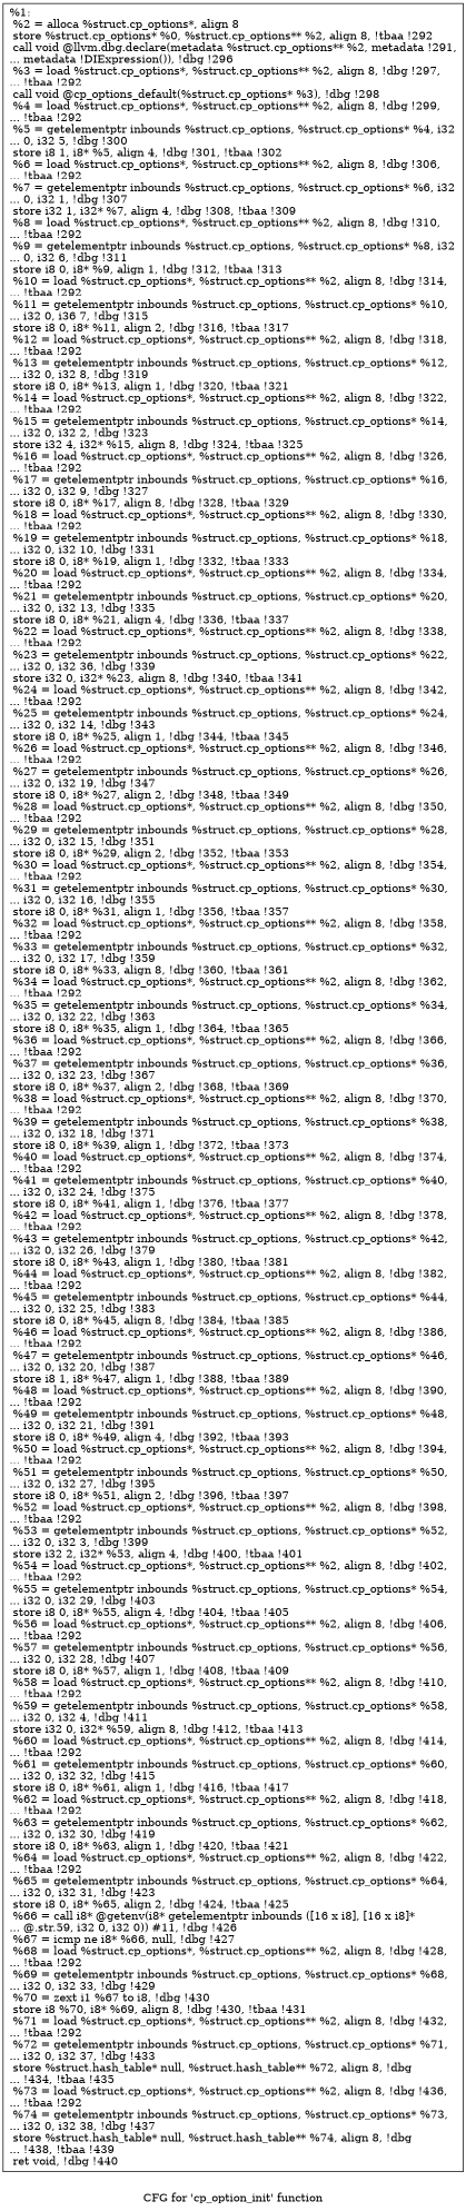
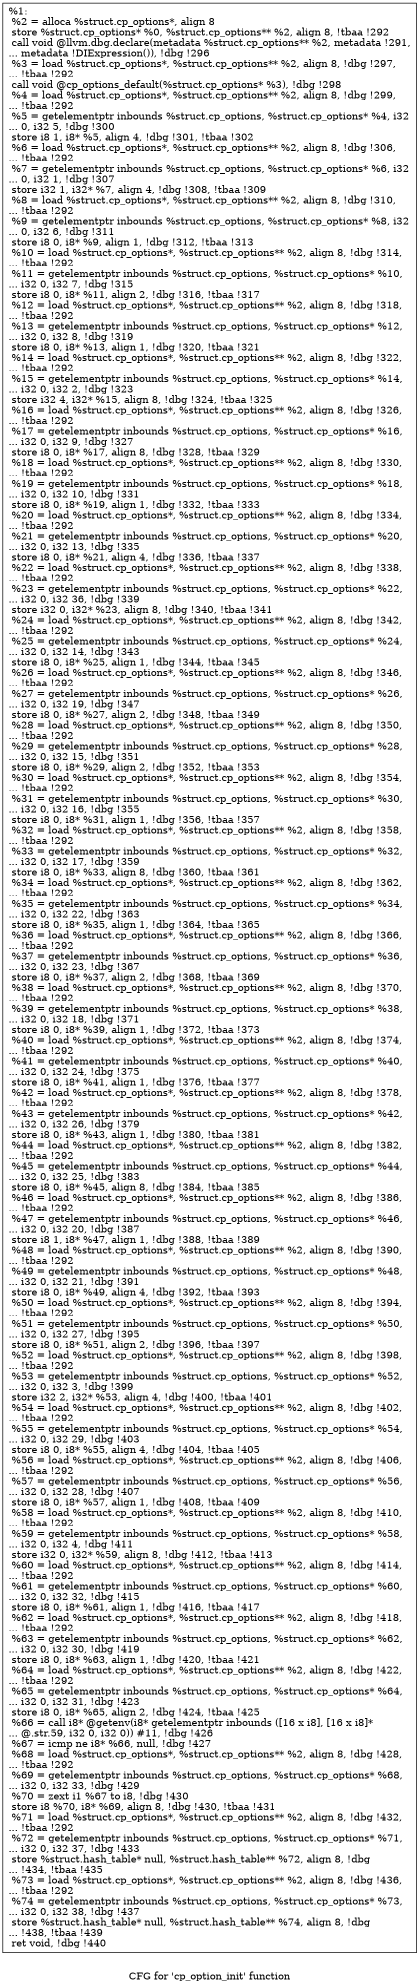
  digraph {
    label="CFG for 'cp_option_init' function"
-   n1 [label="{%1:\l  %2 = alloca %struct.cp_options*, align 8\l  store %struct.cp_options* %0, %struct.cp_options** %2, align 8, !tbaa !292\l  call void @llvm.dbg.declare(metadata %struct.cp_options** %2, metadata !291,\l... metadata !DIExpression()), !dbg !296\l  %3 = load %struct.cp_options*, %struct.cp_options** %2, align 8, !dbg !297,\l... !tbaa !292\l  call void @cp_options_default(%struct.cp_options* %3), !dbg !298\l  %4 = load %struct.cp_options*, %struct.cp_options** %2, align 8, !dbg !299,\l... !tbaa !292\l  %5 = getelementptr inbounds %struct.cp_options, %struct.cp_options* %4, i32\l... 0, i32 5, !dbg !300\l  store i8 1, i8* %5, align 4, !dbg !301, !tbaa !302\l  %6 = load %struct.cp_options*, %struct.cp_options** %2, align 8, !dbg !306,\l... !tbaa !292\l  %7 = getelementptr inbounds %struct.cp_options, %struct.cp_options* %6, i32\l... 0, i32 1, !dbg !307\l  store i32 1, i32* %7, align 4, !dbg !308, !tbaa !309\l  %8 = load %struct.cp_options*, %struct.cp_options** %2, align 8, !dbg !310,\l... !tbaa !292\l  %9 = getelementptr inbounds %struct.cp_options, %struct.cp_options* %8, i32\l... 0, i32 6, !dbg !311\l  store i8 0, i8* %9, align 1, !dbg !312, !tbaa !313\l  %10 = load %struct.cp_options*, %struct.cp_options** %2, align 8, !dbg !314,\l... !tbaa !292\l  %11 = getelementptr inbounds %struct.cp_options, %struct.cp_options* %10,\l... i32 0, i36 7, !dbg !315\l  store i8 0, i8* %11, align 2, !dbg !316, !tbaa !317\l  %12 = load %struct.cp_options*, %struct.cp_options** %2, align 8, !dbg !318,\l... !tbaa !292\l  %13 = getelementptr inbounds %struct.cp_options, %struct.cp_options* %12,\l... i32 0, i32 8, !dbg !319\l  store i8 0, i8* %13, align 1, !dbg !320, !tbaa !321\l  %14 = load %struct.cp_options*, %struct.cp_options** %2, align 8, !dbg !322,\l... !tbaa !292\l  %15 = getelementptr inbounds %struct.cp_options, %struct.cp_options* %14,\l... i32 0, i32 2, !dbg !323\l  store i32 4, i32* %15, align 8, !dbg !324, !tbaa !325\l  %16 = load %struct.cp_options*, %struct.cp_options** %2, align 8, !dbg !326,\l... !tbaa !292\l  %17 = getelementptr inbounds %struct.cp_options, %struct.cp_options* %16,\l... i32 0, i32 9, !dbg !327\l  store i8 0, i8* %17, align 8, !dbg !328, !tbaa !329\l  %18 = load %struct.cp_options*, %struct.cp_options** %2, align 8, !dbg !330,\l... !tbaa !292\l  %19 = getelementptr inbounds %struct.cp_options, %struct.cp_options* %18,\l... i32 0, i32 10, !dbg !331\l  store i8 0, i8* %19, align 1, !dbg !332, !tbaa !333\l  %20 = load %struct.cp_options*, %struct.cp_options** %2, align 8, !dbg !334,\l... !tbaa !292\l  %21 = getelementptr inbounds %struct.cp_options, %struct.cp_options* %20,\l... i32 0, i32 13, !dbg !335\l  store i8 0, i8* %21, align 4, !dbg !336, !tbaa !337\l  %22 = load %struct.cp_options*, %struct.cp_options** %2, align 8, !dbg !338,\l... !tbaa !292\l  %23 = getelementptr inbounds %struct.cp_options, %struct.cp_options* %22,\l... i32 0, i32 36, !dbg !339\l  store i32 0, i32* %23, align 8, !dbg !340, !tbaa !341\l  %24 = load %struct.cp_options*, %struct.cp_options** %2, align 8, !dbg !342,\l... !tbaa !292\l  %25 = getelementptr inbounds %struct.cp_options, %struct.cp_options* %24,\l... i32 0, i32 14, !dbg !343\l  store i8 0, i8* %25, align 1, !dbg !344, !tbaa !345\l  %26 = load %struct.cp_options*, %struct.cp_options** %2, align 8, !dbg !346,\l... !tbaa !292\l  %27 = getelementptr inbounds %struct.cp_options, %struct.cp_options* %26,\l... i32 0, i32 19, !dbg !347\l  store i8 0, i8* %27, align 2, !dbg !348, !tbaa !349\l  %28 = load %struct.cp_options*, %struct.cp_options** %2, align 8, !dbg !350,\l... !tbaa !292\l  %29 = getelementptr inbounds %struct.cp_options, %struct.cp_options* %28,\l... i32 0, i32 15, !dbg !351\l  store i8 0, i8* %29, align 2, !dbg !352, !tbaa !353\l  %30 = load %struct.cp_options*, %struct.cp_options** %2, align 8, !dbg !354,\l... !tbaa !292\l  %31 = getelementptr inbounds %struct.cp_options, %struct.cp_options* %30,\l... i32 0, i32 16, !dbg !355\l  store i8 0, i8* %31, align 1, !dbg !356, !tbaa !357\l  %32 = load %struct.cp_options*, %struct.cp_options** %2, align 8, !dbg !358,\l... !tbaa !292\l  %33 = getelementptr inbounds %struct.cp_options, %struct.cp_options* %32,\l... i32 0, i32 17, !dbg !359\l  store i8 0, i8* %33, align 8, !dbg !360, !tbaa !361\l  %34 = load %struct.cp_options*, %struct.cp_options** %2, align 8, !dbg !362,\l... !tbaa !292\l  %35 = getelementptr inbounds %struct.cp_options, %struct.cp_options* %34,\l... i32 0, i32 22, !dbg !363\l  store i8 0, i8* %35, align 1, !dbg !364, !tbaa !365\l  %36 = load %struct.cp_options*, %struct.cp_options** %2, align 8, !dbg !366,\l... !tbaa !292\l  %37 = getelementptr inbounds %struct.cp_options, %struct.cp_options* %36,\l... i32 0, i32 23, !dbg !367\l  store i8 0, i8* %37, align 2, !dbg !368, !tbaa !369\l  %38 = load %struct.cp_options*, %struct.cp_options** %2, align 8, !dbg !370,\l... !tbaa !292\l  %39 = getelementptr inbounds %struct.cp_options, %struct.cp_options* %38,\l... i32 0, i32 18, !dbg !371\l  store i8 0, i8* %39, align 1, !dbg !372, !tbaa !373\l  %40 = load %struct.cp_options*, %struct.cp_options** %2, align 8, !dbg !374,\l... !tbaa !292\l  %41 = getelementptr inbounds %struct.cp_options, %struct.cp_options* %40,\l... i32 0, i32 24, !dbg !375\l  store i8 0, i8* %41, align 1, !dbg !376, !tbaa !377\l  %42 = load %struct.cp_options*, %struct.cp_options** %2, align 8, !dbg !378,\l... !tbaa !292\l  %43 = getelementptr inbounds %struct.cp_options, %struct.cp_options* %42,\l... i32 0, i32 26, !dbg !379\l  store i8 0, i8* %43, align 1, !dbg !380, !tbaa !381\l  %44 = load %struct.cp_options*, %struct.cp_options** %2, align 8, !dbg !382,\l... !tbaa !292\l  %45 = getelementptr inbounds %struct.cp_options, %struct.cp_options* %44,\l... i32 0, i32 25, !dbg !383\l  store i8 0, i8* %45, align 8, !dbg !384, !tbaa !385\l  %46 = load %struct.cp_options*, %struct.cp_options** %2, align 8, !dbg !386,\l... !tbaa !292\l  %47 = getelementptr inbounds %struct.cp_options, %struct.cp_options* %46,\l... i32 0, i32 20, !dbg !387\l  store i8 1, i8* %47, align 1, !dbg !388, !tbaa !389\l  %48 = load %struct.cp_options*, %struct.cp_options** %2, align 8, !dbg !390,\l... !tbaa !292\l  %49 = getelementptr inbounds %struct.cp_options, %struct.cp_options* %48,\l... i32 0, i32 21, !dbg !391\l  store i8 0, i8* %49, align 4, !dbg !392, !tbaa !393\l  %50 = load %struct.cp_options*, %struct.cp_options** %2, align 8, !dbg !394,\l... !tbaa !292\l  %51 = getelementptr inbounds %struct.cp_options, %struct.cp_options* %50,\l... i32 0, i32 27, !dbg !395\l  store i8 0, i8* %51, align 2, !dbg !396, !tbaa !397\l  %52 = load %struct.cp_options*, %struct.cp_options** %2, align 8, !dbg !398,\l... !tbaa !292\l  %53 = getelementptr inbounds %struct.cp_options, %struct.cp_options* %52,\l... i32 0, i32 3, !dbg !399\l  store i32 2, i32* %53, align 4, !dbg !400, !tbaa !401\l  %54 = load %struct.cp_options*, %struct.cp_options** %2, align 8, !dbg !402,\l... !tbaa !292\l  %55 = getelementptr inbounds %struct.cp_options, %struct.cp_options* %54,\l... i32 0, i32 29, !dbg !403\l  store i8 0, i8* %55, align 4, !dbg !404, !tbaa !405\l  %56 = load %struct.cp_options*, %struct.cp_options** %2, align 8, !dbg !406,\l... !tbaa !292\l  %57 = getelementptr inbounds %struct.cp_options, %struct.cp_options* %56,\l... i32 0, i32 28, !dbg !407\l  store i8 0, i8* %57, align 1, !dbg !408, !tbaa !409\l  %58 = load %struct.cp_options*, %struct.cp_options** %2, align 8, !dbg !410,\l... !tbaa !292\l  %59 = getelementptr inbounds %struct.cp_options, %struct.cp_options* %58,\l... i32 0, i32 4, !dbg !411\l  store i32 0, i32* %59, align 8, !dbg !412, !tbaa !413\l  %60 = load %struct.cp_options*, %struct.cp_options** %2, align 8, !dbg !414,\l... !tbaa !292\l  %61 = getelementptr inbounds %struct.cp_options, %struct.cp_options* %60,\l... i32 0, i32 32, !dbg !415\l  store i8 0, i8* %61, align 1, !dbg !416, !tbaa !417\l  %62 = load %struct.cp_options*, %struct.cp_options** %2, align 8, !dbg !418,\l... !tbaa !292\l  %63 = getelementptr inbounds %struct.cp_options, %struct.cp_options* %62,\l... i32 0, i32 30, !dbg !419\l  store i8 0, i8* %63, align 1, !dbg !420, !tbaa !421\l  %64 = load %struct.cp_options*, %struct.cp_options** %2, align 8, !dbg !422,\l... !tbaa !292\l  %65 = getelementptr inbounds %struct.cp_options, %struct.cp_options* %64,\l... i32 0, i32 31, !dbg !423\l  store i8 0, i8* %65, align 2, !dbg !424, !tbaa !425\l  %66 = call i8* @getenv(i8* getelementptr inbounds ([16 x i8], [16 x i8]*\l... @.str.59, i32 0, i32 0)) #11, !dbg !426\l  %67 = icmp ne i8* %66, null, !dbg !427\l  %68 = load %struct.cp_options*, %struct.cp_options** %2, align 8, !dbg !428,\l... !tbaa !292\l  %69 = getelementptr inbounds %struct.cp_options, %struct.cp_options* %68,\l... i32 0, i32 33, !dbg !429\l  %70 = zext i1 %67 to i8, !dbg !430\l  store i8 %70, i8* %69, align 8, !dbg !430, !tbaa !431\l  %71 = load %struct.cp_options*, %struct.cp_options** %2, align 8, !dbg !432,\l... !tbaa !292\l  %72 = getelementptr inbounds %struct.cp_options, %struct.cp_options* %71,\l... i32 0, i32 37, !dbg !433\l  store %struct.hash_table* null, %struct.hash_table** %72, align 8, !dbg\l... !434, !tbaa !435\l  %73 = load %struct.cp_options*, %struct.cp_options** %2, align 8, !dbg !436,\l... !tbaa !292\l  %74 = getelementptr inbounds %struct.cp_options, %struct.cp_options* %73,\l... i32 0, i32 38, !dbg !437\l  store %struct.hash_table* null, %struct.hash_table** %74, align 8, !dbg\l... !438, !tbaa !439\l  ret void, !dbg !440\l}" shape=record]
+   n1 [label="{%1:\l  %2 = alloca %struct.cp_options*, align 8\l  store %struct.cp_options* %0, %struct.cp_options** %2, align 8, !tbaa !292\l  call void @llvm.dbg.declare(metadata %struct.cp_options** %2, metadata !291,\l... metadata !DIExpression()), !dbg !296\l  %3 = load %struct.cp_options*, %struct.cp_options** %2, align 8, !dbg !297,\l... !tbaa !292\l  call void @cp_options_default(%struct.cp_options* %3), !dbg !298\l  %4 = load %struct.cp_options*, %struct.cp_options** %2, align 8, !dbg !299,\l... !tbaa !292\l  %5 = getelementptr inbounds %struct.cp_options, %struct.cp_options* %4, i32\l... 0, i32 5, !dbg !300\l  store i8 1, i8* %5, align 4, !dbg !301, !tbaa !302\l  %6 = load %struct.cp_options*, %struct.cp_options** %2, align 8, !dbg !306,\l... !tbaa !292\l  %7 = getelementptr inbounds %struct.cp_options, %struct.cp_options* %6, i32\l... 0, i32 1, !dbg !307\l  store i32 1, i32* %7, align 4, !dbg !308, !tbaa !309\l  %8 = load %struct.cp_options*, %struct.cp_options** %2, align 8, !dbg !310,\l... !tbaa !292\l  %9 = getelementptr inbounds %struct.cp_options, %struct.cp_options* %8, i32\l... 0, i32 6, !dbg !311\l  store i8 0, i8* %9, align 1, !dbg !312, !tbaa !313\l  %10 = load %struct.cp_options*, %struct.cp_options** %2, align 8, !dbg !314,\l... !tbaa !292\l  %11 = getelementptr inbounds %struct.cp_options, %struct.cp_options* %10,\l... i32 0, i32 7, !dbg !315\l  store i8 0, i8* %11, align 2, !dbg !316, !tbaa !317\l  %12 = load %struct.cp_options*, %struct.cp_options** %2, align 8, !dbg !318,\l... !tbaa !292\l  %13 = getelementptr inbounds %struct.cp_options, %struct.cp_options* %12,\l... i32 0, i32 8, !dbg !319\l  store i8 0, i8* %13, align 1, !dbg !320, !tbaa !321\l  %14 = load %struct.cp_options*, %struct.cp_options** %2, align 8, !dbg !322,\l... !tbaa !292\l  %15 = getelementptr inbounds %struct.cp_options, %struct.cp_options* %14,\l... i32 0, i32 2, !dbg !323\l  store i32 4, i32* %15, align 8, !dbg !324, !tbaa !325\l  %16 = load %struct.cp_options*, %struct.cp_options** %2, align 8, !dbg !326,\l... !tbaa !292\l  %17 = getelementptr inbounds %struct.cp_options, %struct.cp_options* %16,\l... i32 0, i32 9, !dbg !327\l  store i8 0, i8* %17, align 8, !dbg !328, !tbaa !329\l  %18 = load %struct.cp_options*, %struct.cp_options** %2, align 8, !dbg !330,\l... !tbaa !292\l  %19 = getelementptr inbounds %struct.cp_options, %struct.cp_options* %18,\l... i32 0, i32 10, !dbg !331\l  store i8 0, i8* %19, align 1, !dbg !332, !tbaa !333\l  %20 = load %struct.cp_options*, %struct.cp_options** %2, align 8, !dbg !334,\l... !tbaa !292\l  %21 = getelementptr inbounds %struct.cp_options, %struct.cp_options* %20,\l... i32 0, i32 13, !dbg !335\l  store i8 0, i8* %21, align 4, !dbg !336, !tbaa !337\l  %22 = load %struct.cp_options*, %struct.cp_options** %2, align 8, !dbg !338,\l... !tbaa !292\l  %23 = getelementptr inbounds %struct.cp_options, %struct.cp_options* %22,\l... i32 0, i32 36, !dbg !339\l  store i32 0, i32* %23, align 8, !dbg !340, !tbaa !341\l  %24 = load %struct.cp_options*, %struct.cp_options** %2, align 8, !dbg !342,\l... !tbaa !292\l  %25 = getelementptr inbounds %struct.cp_options, %struct.cp_options* %24,\l... i32 0, i32 14, !dbg !343\l  store i8 0, i8* %25, align 1, !dbg !344, !tbaa !345\l  %26 = load %struct.cp_options*, %struct.cp_options** %2, align 8, !dbg !346,\l... !tbaa !292\l  %27 = getelementptr inbounds %struct.cp_options, %struct.cp_options* %26,\l... i32 0, i32 19, !dbg !347\l  store i8 0, i8* %27, align 2, !dbg !348, !tbaa !349\l  %28 = load %struct.cp_options*, %struct.cp_options** %2, align 8, !dbg !350,\l... !tbaa !292\l  %29 = getelementptr inbounds %struct.cp_options, %struct.cp_options* %28,\l... i32 0, i32 15, !dbg !351\l  store i8 0, i8* %29, align 2, !dbg !352, !tbaa !353\l  %30 = load %struct.cp_options*, %struct.cp_options** %2, align 8, !dbg !354,\l... !tbaa !292\l  %31 = getelementptr inbounds %struct.cp_options, %struct.cp_options* %30,\l... i32 0, i32 16, !dbg !355\l  store i8 0, i8* %31, align 1, !dbg !356, !tbaa !357\l  %32 = load %struct.cp_options*, %struct.cp_options** %2, align 8, !dbg !358,\l... !tbaa !292\l  %33 = getelementptr inbounds %struct.cp_options, %struct.cp_options* %32,\l... i32 0, i32 17, !dbg !359\l  store i8 0, i8* %33, align 8, !dbg !360, !tbaa !361\l  %34 = load %struct.cp_options*, %struct.cp_options** %2, align 8, !dbg !362,\l... !tbaa !292\l  %35 = getelementptr inbounds %struct.cp_options, %struct.cp_options* %34,\l... i32 0, i32 22, !dbg !363\l  store i8 0, i8* %35, align 1, !dbg !364, !tbaa !365\l  %36 = load %struct.cp_options*, %struct.cp_options** %2, align 8, !dbg !366,\l... !tbaa !292\l  %37 = getelementptr inbounds %struct.cp_options, %struct.cp_options* %36,\l... i32 0, i32 23, !dbg !367\l  store i8 0, i8* %37, align 2, !dbg !368, !tbaa !369\l  %38 = load %struct.cp_options*, %struct.cp_options** %2, align 8, !dbg !370,\l... !tbaa !292\l  %39 = getelementptr inbounds %struct.cp_options, %struct.cp_options* %38,\l... i32 0, i32 18, !dbg !371\l  store i8 0, i8* %39, align 1, !dbg !372, !tbaa !373\l  %40 = load %struct.cp_options*, %struct.cp_options** %2, align 8, !dbg !374,\l... !tbaa !292\l  %41 = getelementptr inbounds %struct.cp_options, %struct.cp_options* %40,\l... i32 0, i32 24, !dbg !375\l  store i8 0, i8* %41, align 1, !dbg !376, !tbaa !377\l  %42 = load %struct.cp_options*, %struct.cp_options** %2, align 8, !dbg !378,\l... !tbaa !292\l  %43 = getelementptr inbounds %struct.cp_options, %struct.cp_options* %42,\l... i32 0, i32 26, !dbg !379\l  store i8 0, i8* %43, align 1, !dbg !380, !tbaa !381\l  %44 = load %struct.cp_options*, %struct.cp_options** %2, align 8, !dbg !382,\l... !tbaa !292\l  %45 = getelementptr inbounds %struct.cp_options, %struct.cp_options* %44,\l... i32 0, i32 25, !dbg !383\l  store i8 0, i8* %45, align 8, !dbg !384, !tbaa !385\l  %46 = load %struct.cp_options*, %struct.cp_options** %2, align 8, !dbg !386,\l... !tbaa !292\l  %47 = getelementptr inbounds %struct.cp_options, %struct.cp_options* %46,\l... i32 0, i32 20, !dbg !387\l  store i8 1, i8* %47, align 1, !dbg !388, !tbaa !389\l  %48 = load %struct.cp_options*, %struct.cp_options** %2, align 8, !dbg !390,\l... !tbaa !292\l  %49 = getelementptr inbounds %struct.cp_options, %struct.cp_options* %48,\l... i32 0, i32 21, !dbg !391\l  store i8 0, i8* %49, align 4, !dbg !392, !tbaa !393\l  %50 = load %struct.cp_options*, %struct.cp_options** %2, align 8, !dbg !394,\l... !tbaa !292\l  %51 = getelementptr inbounds %struct.cp_options, %struct.cp_options* %50,\l... i32 0, i32 27, !dbg !395\l  store i8 0, i8* %51, align 2, !dbg !396, !tbaa !397\l  %52 = load %struct.cp_options*, %struct.cp_options** %2, align 8, !dbg !398,\l... !tbaa !292\l  %53 = getelementptr inbounds %struct.cp_options, %struct.cp_options* %52,\l... i32 0, i32 3, !dbg !399\l  store i32 2, i32* %53, align 4, !dbg !400, !tbaa !401\l  %54 = load %struct.cp_options*, %struct.cp_options** %2, align 8, !dbg !402,\l... !tbaa !292\l  %55 = getelementptr inbounds %struct.cp_options, %struct.cp_options* %54,\l... i32 0, i32 29, !dbg !403\l  store i8 0, i8* %55, align 4, !dbg !404, !tbaa !405\l  %56 = load %struct.cp_options*, %struct.cp_options** %2, align 8, !dbg !406,\l... !tbaa !292\l  %57 = getelementptr inbounds %struct.cp_options, %struct.cp_options* %56,\l... i32 0, i32 28, !dbg !407\l  store i8 0, i8* %57, align 1, !dbg !408, !tbaa !409\l  %58 = load %struct.cp_options*, %struct.cp_options** %2, align 8, !dbg !410,\l... !tbaa !292\l  %59 = getelementptr inbounds %struct.cp_options, %struct.cp_options* %58,\l... i32 0, i32 4, !dbg !411\l  store i32 0, i32* %59, align 8, !dbg !412, !tbaa !413\l  %60 = load %struct.cp_options*, %struct.cp_options** %2, align 8, !dbg !414,\l... !tbaa !292\l  %61 = getelementptr inbounds %struct.cp_options, %struct.cp_options* %60,\l... i32 0, i32 32, !dbg !415\l  store i8 0, i8* %61, align 1, !dbg !416, !tbaa !417\l  %62 = load %struct.cp_options*, %struct.cp_options** %2, align 8, !dbg !418,\l... !tbaa !292\l  %63 = getelementptr inbounds %struct.cp_options, %struct.cp_options* %62,\l... i32 0, i32 30, !dbg !419\l  store i8 0, i8* %63, align 1, !dbg !420, !tbaa !421\l  %64 = load %struct.cp_options*, %struct.cp_options** %2, align 8, !dbg !422,\l... !tbaa !292\l  %65 = getelementptr inbounds %struct.cp_options, %struct.cp_options* %64,\l... i32 0, i32 31, !dbg !423\l  store i8 0, i8* %65, align 2, !dbg !424, !tbaa !425\l  %66 = call i8* @getenv(i8* getelementptr inbounds ([16 x i8], [16 x i8]*\l... @.str.59, i32 0, i32 0)) #11, !dbg !426\l  %67 = icmp ne i8* %66, null, !dbg !427\l  %68 = load %struct.cp_options*, %struct.cp_options** %2, align 8, !dbg !428,\l... !tbaa !292\l  %69 = getelementptr inbounds %struct.cp_options, %struct.cp_options* %68,\l... i32 0, i32 33, !dbg !429\l  %70 = zext i1 %67 to i8, !dbg !430\l  store i8 %70, i8* %69, align 8, !dbg !430, !tbaa !431\l  %71 = load %struct.cp_options*, %struct.cp_options** %2, align 8, !dbg !432,\l... !tbaa !292\l  %72 = getelementptr inbounds %struct.cp_options, %struct.cp_options* %71,\l... i32 0, i32 37, !dbg !433\l  store %struct.hash_table* null, %struct.hash_table** %72, align 8, !dbg\l... !434, !tbaa !435\l  %73 = load %struct.cp_options*, %struct.cp_options** %2, align 8, !dbg !436,\l... !tbaa !292\l  %74 = getelementptr inbounds %struct.cp_options, %struct.cp_options* %73,\l... i32 0, i32 38, !dbg !437\l  store %struct.hash_table* null, %struct.hash_table** %74, align 8, !dbg\l... !438, !tbaa !439\l  ret void, !dbg !440\l}" shape=record]
  }
